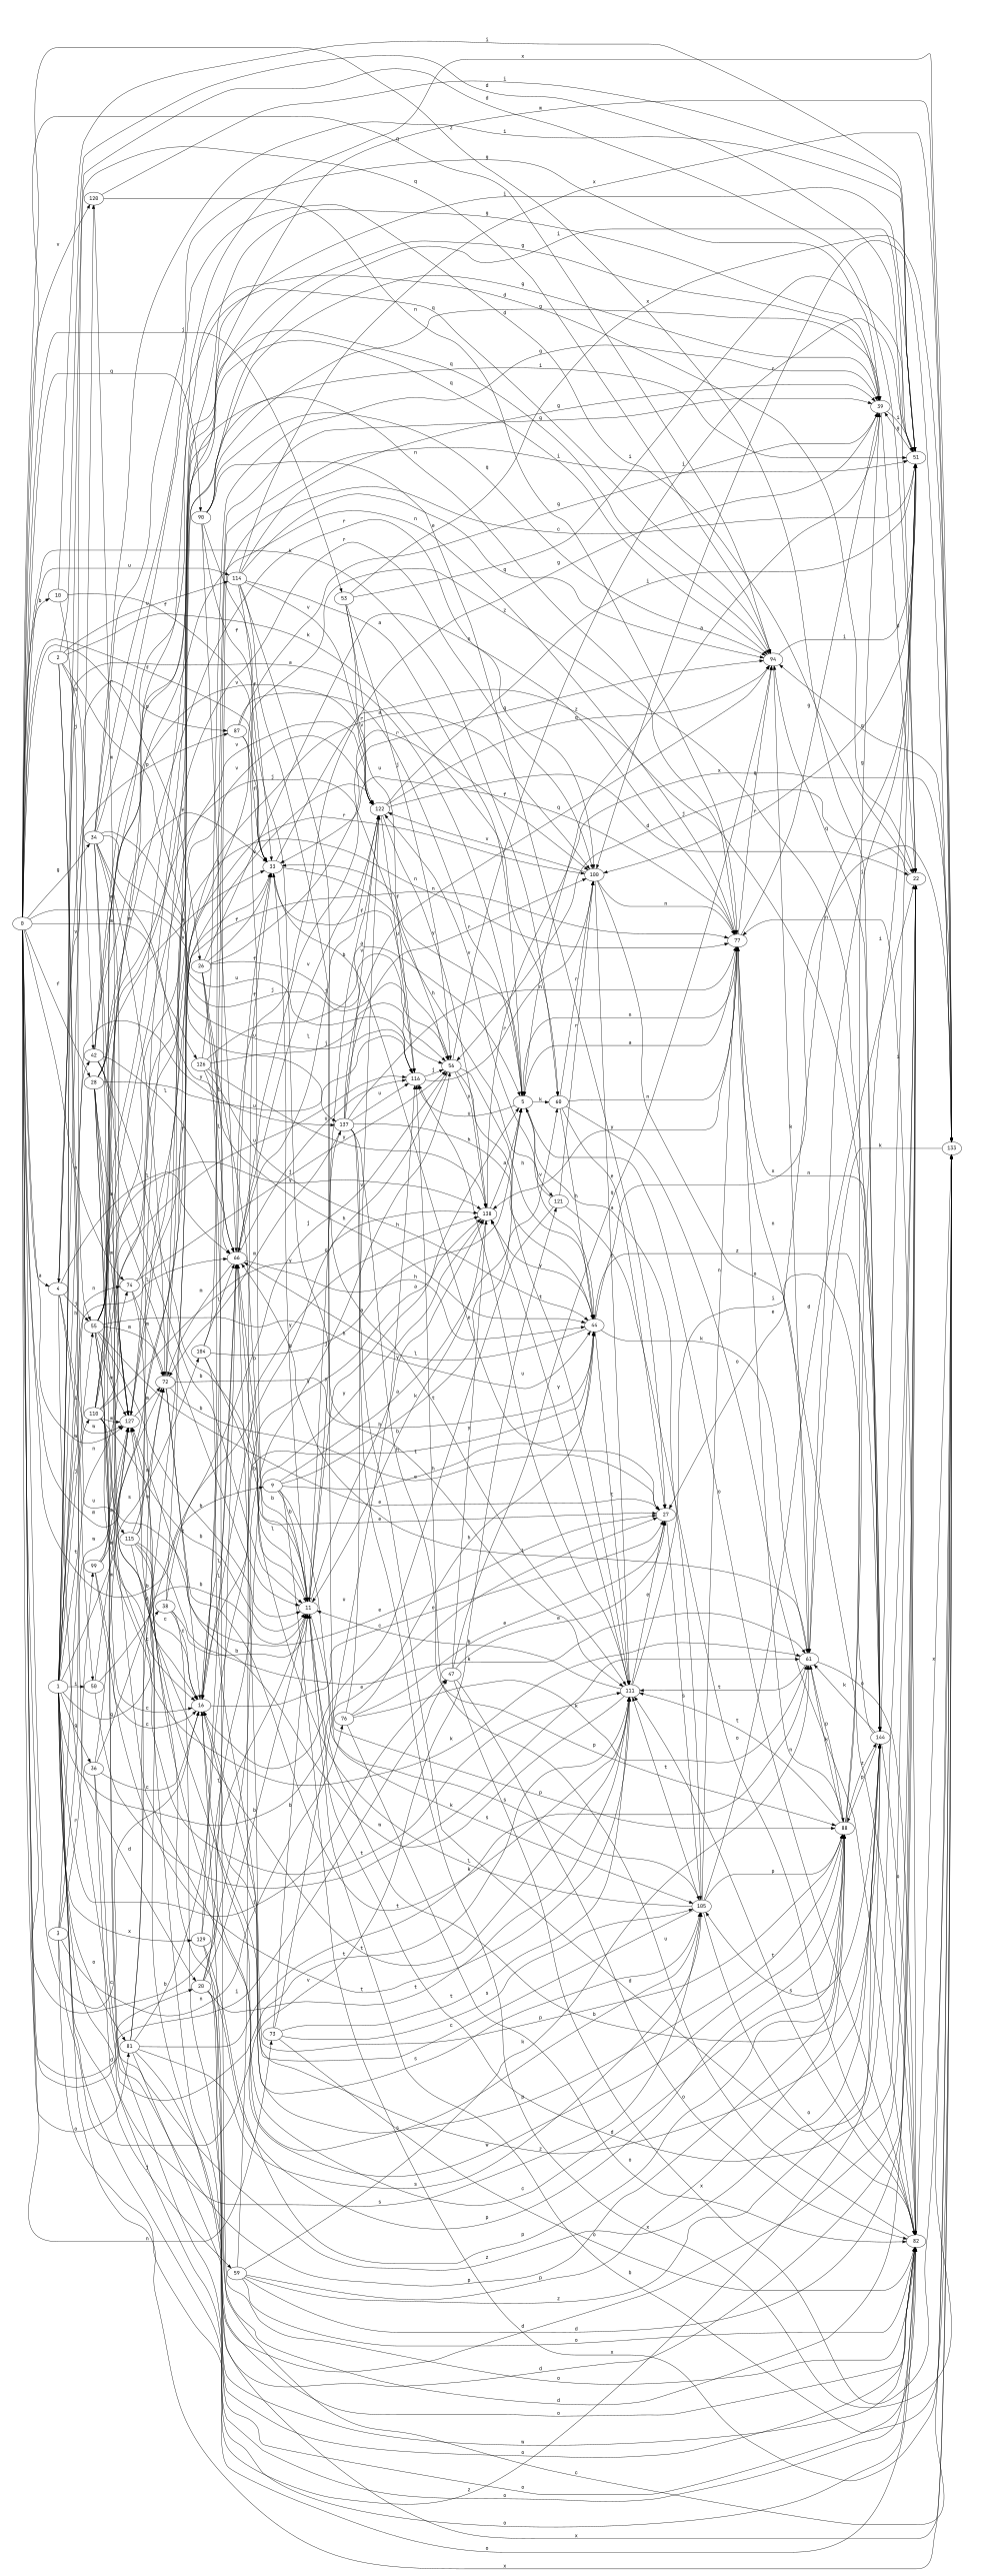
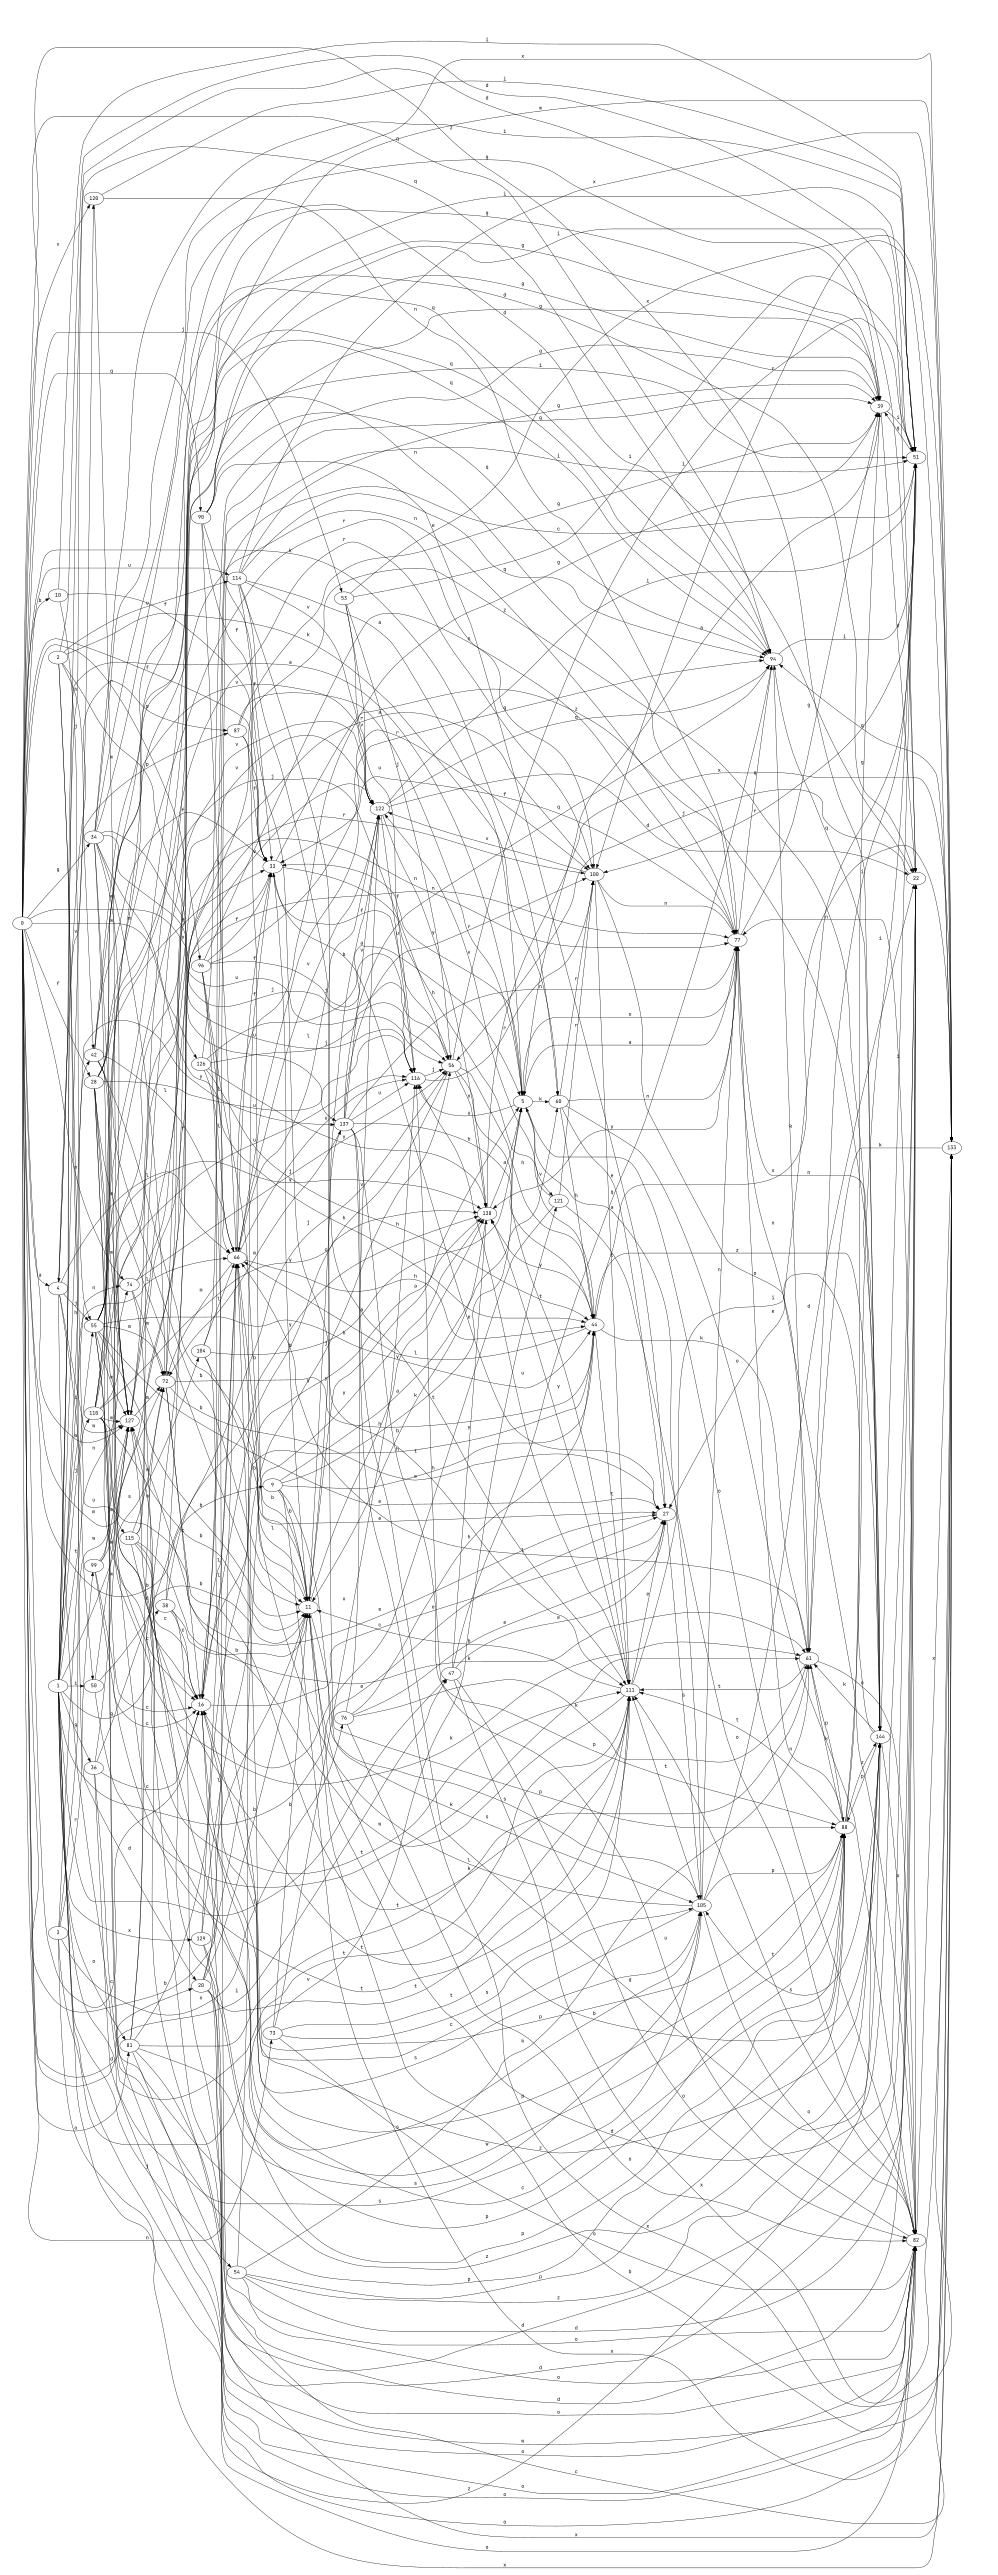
  strict digraph {
    fontname="JetBrains Mono"
    rankdir=LR
    node [fontname="JetBrains Mono"]
    edge [fontname="JetBrains Mono"]
    0
    4
    9
    10
    11
    16
    20
    28
    33
    34
    47
    53
    60
    72
    73
    74
    81
    90
    94
-   96 [label=26]
+   96
    114
    120
    126
    127
    137
    144
    50
    55
    66
    87
    22
    111
    105
    133
    5
    44
    51
    138
    27
    88
    82
    116
    77
    56
    61
    100
    39
    122
    1
    36
    38
    42
-   54 [label=59]
+   54
    104
    110
    129
    2
    115
    3
    76
    99
    121
    0 -> 4 [label=a]
    0 -> 9 [label=b]
    0 -> 10 [label=b]
    0 -> 11 [label=b]
    0 -> 16 [label=c]
    0 -> 20 [label=d]
    0 -> 28 [label=f]
    0 -> 33 [label=f]
    0 -> 34 [label=g]
    0 -> 47 [label=i]
    0 -> 53 [label=j]
    0 -> 60 [label=k]
    0 -> 72 [label=m]
    0 -> 73 [label=n]
    0 -> 74 [label=n]
    0 -> 81 [label=o]
    0 -> 90 [label=q]
    0 -> 94 [label=q]
    0 -> 96 [label=r]
    0 -> 114 [label=u]
    0 -> 120 [label=v]
    0 -> 126 [label=w]
    0 -> 127 [label=w]
    0 -> 137 [label=y]
    0 -> 144 [label=z]
    4 -> 127 [label=w]
    4 -> 50 [label=i]
    4 -> 55 [label=j]
    4 -> 66 [label=l]
    4 -> 87 [label=p]
    4 -> 22 [label=d]
    4 -> 111 [label=t]
    9 -> 11 [label=b]
    9 -> 60 [label=k]
    9 -> 105 [label=s]
    9 -> 133 [label=x]
    9 -> 5 [label=a]
    9 -> 44 [label=h]
    10 -> 33 [label=f]
    10 -> 55 [label=j]
    10 -> 51 [label=i]
    11 -> 137 [label=y]
    11 -> 66 [label=l]
    11 -> 22 [label=d]
    11 -> 105 [label=s]
    11 -> 5 [label=a]
    11 -> 138 [label=y]
    16 -> 66 [label=l]
    16 -> 44 [label=h]
    16 -> 51 [label=i]
    16 -> 27 [label=e]
    16 -> 88 [label=p]
    20 -> 11 [label=b]
    20 -> 66 [label=l]
    20 -> 111 [label=t]
    20 -> 133 [label=x]
    20 -> 138 [label=y]
    20 -> 82 [label=o]
    28 -> 11 [label=b]
    28 -> 16 [label=c]
    28 -> 33 [label=f]
    28 -> 127 [label=w]
    28 -> 111 [label=t]
    28 -> 116 [label=u]
    28 -> 77 [label=n]
    28 -> 56 [label=j]
    28 -> 61 [label=k]
    28 -> 100 [label=r]
    33 -> 11 [label=b]
    33 -> 144 [label=z]
    33 -> 44 [label=h]
    33 -> 27 [label=e]
    34 -> 72 [label=m]
    34 -> 94 [label=q]
    34 -> 127 [label=w]
    34 -> 22 [label=d]
    34 -> 111 [label=t]
    34 -> 105 [label=s]
    34 -> 44 [label=h]
    34 -> 51 [label=i]
    34 -> 116 [label=u]
    34 -> 56 [label=j]
    34 -> 39 [label=g]
    47 -> 94 [label=q]
    47 -> 133 [label=x]
    47 -> 138 [label=y]
    47 -> 27 [label=e]
    47 -> 82 [label=o]
    53 -> 133 [label=x]
    53 -> 51 [label=i]
    53 -> 116 [label=u]
    53 -> 56 [label=j]
    53 -> 122 [label=v]
    60 -> 44 [label=h]
    60 -> 27 [label=e]
    60 -> 82 [label=o]
    60 -> 77 [label=n]
    60 -> 100 [label=r]
    72 -> 16 [label=c]
    72 -> 111 [label=t]
    72 -> 44 [label=h]
    72 -> 51 [label=i]
    72 -> 27 [label=e]
    72 -> 39 [label=g]
    73 -> 11 [label=b]
    73 -> 111 [label=t]
    73 -> 105 [label=s]
    73 -> 82 [label=o]
    73 -> 116 [label=u]
    74 -> 72 [label=m]
    74 -> 88 [label=p]
    74 -> 77 [label=n]
    74 -> 56 [label=j]
    81 -> 72 [label=m]
    81 -> 22 [label=d]
    81 -> 105 [label=s]
    81 -> 138 [label=y]
    81 -> 82 [label=o]
    81 -> 61 [label=k]
    81 -> 122 [label=v]
    90 -> 33 [label=f]
    90 -> 94 [label=q]
    90 -> 66 [label=l]
    90 -> 111 [label=t]
    90 -> 51 [label=i]
    90 -> 27 [label=e]
    90 -> 39 [label=g]
    94 -> 51 [label=i]
    94 -> 61 [label=k]
    96 -> 11 [label=b]
    96 -> 33 [label=f]
    96 -> 66 [label=l]
    96 -> 82 [label=o]
    96 -> 77 [label=n]
    96 -> 56 [label=j]
    96 -> 100 [label=r]
    114 -> 33 [label=f]
    114 -> 94 [label=q]
    114 -> 111 [label=t]
    114 -> 133 [label=x]
    114 -> 5 [label=a]
    114 -> 88 [label=p]
    114 -> 39 [label=g]
    114 -> 122 [label=v]
    120 -> 127 [label=w]
    120 -> 51 [label=i]
    120 -> 77 [label=n]
    126 -> 66 [label=l]
    126 -> 5 [label=a]
    126 -> 44 [label=h]
    126 -> 138 [label=y]
    126 -> 56 [label=j]
    126 -> 39 [label=g]
    127 -> 72 [label=m]
    127 -> 94 [label=q]
    127 -> 100 [label=r]
    137 -> 72 [label=m]
    137 -> 94 [label=q]
    137 -> 22 [label=d]
    137 -> 133 [label=x]
    137 -> 44 [label=h]
    137 -> 88 [label=p]
    137 -> 116 [label=u]
    137 -> 77 [label=n]
    137 -> 100 [label=r]
    137 -> 122 [label=v]
    144 -> 11 [label=b]
    144 -> 94 [label=q]
    144 -> 105 [label=s]
    144 -> 51 [label=i]
    144 -> 27 [label=e]
    144 -> 88 [label=p]
    144 -> 82 [label=o]
    144 -> 77 [label=n]
    144 -> 61 [label=k]
    50 -> 11 [label=b]
    50 -> 127 [label=w]
    50 -> 61 [label=k]
    55 -> 11 [label=b]
    55 -> 16 [label=c]
    55 -> 72 [label=m]
    55 -> 127 [label=w]
    55 -> 133 [label=x]
    55 -> 44 [label=h]
    55 -> 138 [label=y]
    55 -> 27 [label=e]
    55 -> 82 [label=o]
    55 -> 77 [label=n]
    55 -> 100 [label=r]
    55 -> 122 [label=v]
    66 -> 33 [label=f]
    66 -> 72 [label=m]
    66 -> 94 [label=q]
    66 -> 44 [label=h]
    66 -> 88 [label=p]
    66 -> 116 [label=u]
    66 -> 39 [label=g]
    66 -> 122 [label=v]
    87 -> 11 [label=b]
    87 -> 33 [label=f]
    87 -> 5 [label=a]
    87 -> 39 [label=g]
    22 -> 56 [label=j]
    111 -> 11 [label=b]
    111 -> 127 [label=w]
    111 -> 51 [label=i]
    111 -> 138 [label=y]
    111 -> 27 [label=e]
    111 -> 116 [label=u]
    105 -> 16 [label=c]
    105 -> 66 [label=l]
    105 -> 22 [label=d]
    105 -> 111 [label=t]
    105 -> 5 [label=a]
    105 -> 88 [label=p]
    105 -> 82 [label=o]
    105 -> 77 [label=n]
    133 -> 11 [label=b]
    133 -> 16 [label=c]
    133 -> 94 [label=q]
    133 -> 127 [label=w]
    133 -> 61 [label=k]
    133 -> 100 [label=r]
    5 -> 4 [label=a]
    5 -> 33 [label=f]
    5 -> 60 [label=k]
    5 -> 82 [label=o]
    5 -> 116 [label=u]
    5 -> 77 [label=n]
    5 -> 121 [label=v]
    44 -> 144 [label=z]
    44 -> 66 [label=l]
    44 -> 111 [label=t]
    44 -> 133 [label=x]
    44 -> 138 [label=y]
    44 -> 61 [label=k]
    51 -> 16 [label=c]
    51 -> 100 [label=r]
    51 -> 39 [label=g]
    138 -> 11 [label=b]
    138 -> 133 [label=x]
    138 -> 5 [label=a]
    27 -> 105 [label=s]
    88 -> 16 [label=c]
    88 -> 127 [label=w]
    88 -> 144 [label=z]
    88 -> 111 [label=t]
    88 -> 51 [label=i]
    88 -> 77 [label=n]
    88 -> 61 [label=k]
    88 -> 39 [label=g]
    82 -> 127 [label=w]
    82 -> 111 [label=t]
    82 -> 133 [label=x]
    82 -> 116 [label=u]
    82 -> 77 [label=n]
    116 -> 56 [label=j]
    116 -> 100 [label=r]
    77 -> 33 [label=f]
    77 -> 94 [label=q]
    77 -> 5 [label=a]
    77 -> 138 [label=y]
    77 -> 39 [label=g]
    56 -> 16 [label=c]
    56 -> 33 [label=f]
    56 -> 111 [label=t]
    56 -> 44 [label=h]
    56 -> 51 [label=i]
    56 -> 138 [label=y]
    61 -> 66 [label=l]
    61 -> 111 [label=t]
    61 -> 51 [label=i]
    61 -> 88 [label=p]
    61 -> 82 [label=o]
    61 -> 77 [label=n]
    100 -> 111 [label=t]
    100 -> 82 [label=o]
    100 -> 77 [label=n]
    100 -> 122 [label=v]
    39 -> 22 [label=d]
    39 -> 5 [label=a]
    39 -> 51 [label=i]
    122 -> 11 [label=b]
    122 -> 94 [label=q]
    122 -> 66 [label=l]
    122 -> 22 [label=d]
    122 -> 51 [label=i]
    122 -> 138 [label=y]
    122 -> 116 [label=u]
    1 -> 47 [label=i]
    1 -> 74 [label=n]
    1 -> 81 [label=o]
    1 -> 94 [label=q]
    1 -> 120 [label=v]
    1 -> 137 [label=y]
    1 -> 144 [label=z]
    1 -> 50 [label=i]
    1 -> 55 [label=j]
    1 -> 66 [label=l]
    1 -> 87 [label=p]
    1 -> 105 [label=s]
    1 -> 133 [label=x]
    1 -> 27 [label=e]
    1 -> 36 [label=g]
    1 -> 38 [label=g]
    1 -> 42 [label=h]
    1 -> 54 [label=j]
    1 -> 104 [label=s]
    1 -> 110 [label=t]
    1 -> 129 [label=x]
    36 -> 16 [label=c]
    36 -> 127 [label=w]
    36 -> 138 [label=y]
    36 -> 88 [label=p]
    36 -> 82 [label=o]
    38 -> 11 [label=b]
    38 -> 16 [label=c]
    38 -> 22 [label=d]
    38 -> 56 [label=j]
    38 -> 39 [label=g]
    42 -> 11 [label=b]
    42 -> 33 [label=f]
    42 -> 127 [label=w]
    42 -> 66 [label=l]
    42 -> 22 [label=d]
    42 -> 27 [label=e]
    42 -> 122 [label=v]
    54 -> 33 [label=f]
    54 -> 144 [label=z]
    54 -> 22 [label=d]
    54 -> 88 [label=p]
    54 -> 82 [label=o]
    54 -> 61 [label=k]
    104 -> 11 [label=b]
    104 -> 144 [label=z]
    104 -> 66 [label=l]
    104 -> 5 [label=a]
    104 -> 39 [label=g]
    110 -> 11 [label=b]
    110 -> 16 [label=c]
    110 -> 127 [label=w]
    110 -> 144 [label=z]
    110 -> 51 [label=i]
    110 -> 138 [label=y]
    110 -> 27 [label=e]
    110 -> 116 [label=u]
    110 -> 77 [label=n]
    110 -> 39 [label=g]
    110 -> 122 [label=v]
    129 -> 66 [label=l]
    129 -> 22 [label=d]
    129 -> 88 [label=p]
    129 -> 56 [label=j]
    2 -> 20 [label=d]
    2 -> 60 [label=k]
    2 -> 114 [label=u]
    2 -> 22 [label=d]
    2 -> 116 [label=u]
    2 -> 42 [label=h]
    2 -> 115 [label=u]
    115 -> 16 [label=c]
    115 -> 72 [label=m]
    115 -> 94 [label=q]
    115 -> 144 [label=z]
    115 -> 105 [label=s]
    115 -> 82 [label=o]
    115 -> 61 [label=k]
    3 -> 74 [label=n]
    3 -> 127 [label=w]
    3 -> 82 [label=o]
    3 -> 76 [label=n]
    3 -> 99 [label=r]
    3 -> 121 [label=v]
    76 -> 44 [label=h]
    76 -> 27 [label=e]
    76 -> 82 [label=o]
    76 -> 61 [label=k]
    76 -> 122 [label=v]
    99 -> 16 [label=c]
    99 -> 33 [label=f]
    99 -> 127 [label=w]
    99 -> 111 [label=t]
    99 -> 100 [label=r]
    121 -> 16 [label=c]
    121 -> 82 [label=o]
    121 -> 100 [label=r]
    121 -> 122 [label=v]
  }
